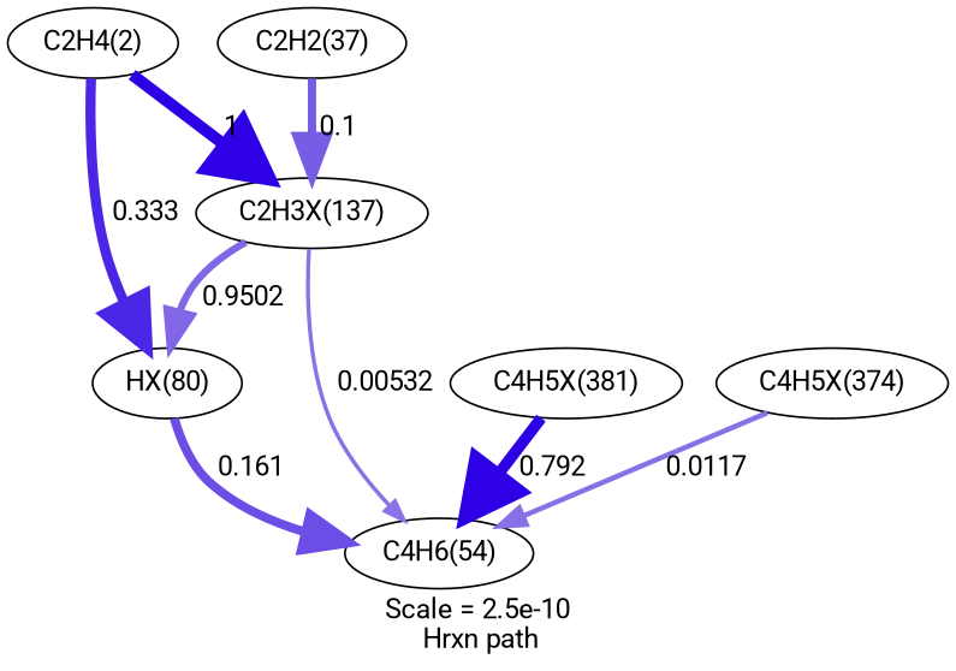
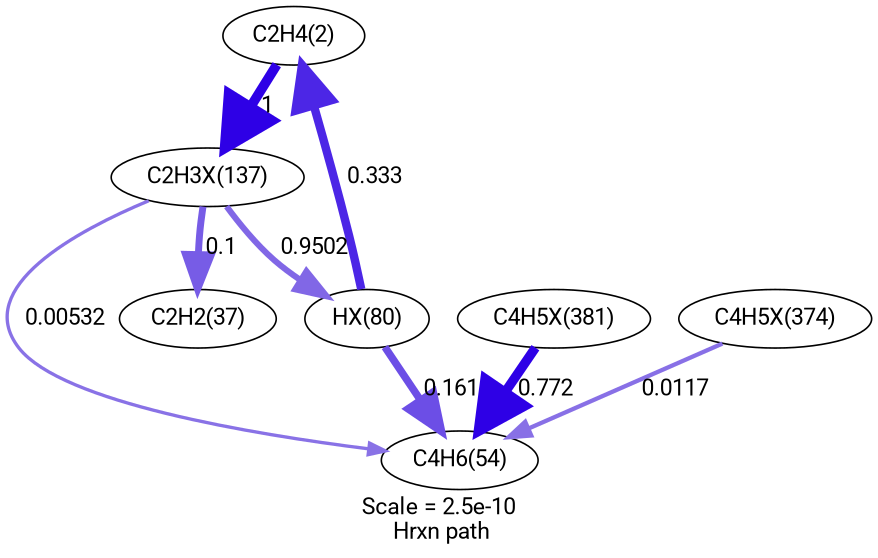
  digraph {
    fontname=Roboto
    label="Scale = 2.5e-10\l Hrxn path"
    node [fontname=Roboto]
    edge [fontname=Roboto]
    n1 [label="C2H4(2)"]
    n2 [label="HX(80)"]
    n3 [label="C2H3X(137)"]
    n4 [label="C4H6(54)"]
    n5 [label="C2H2(37)"]
    n6 [label="C4H5X(381)"]
    n7 [label="C4H5X(374)"]
-   n1 -> n2 [arrowsize=2.59 color="0.7, 0.833, 0.9" label=" 0.333" style="setlinewidth(5.17)"]
+   n2 -> n1 [arrowsize=2.59 color="0.7, 0.833, 0.9" label=" 0.333" style="setlinewidth(5.17)"]
    n1 -> n3 [arrowsize=3 color="0.7, 1.5, 0.9" label=" 1" style="setlinewidth(6)"]
    n2 -> n4 [arrowsize=2.31 color="0.7, 0.661, 0.9" label=" 0.161" style="setlinewidth(4.62)"]
    n3 -> n2 [arrowsize=1.87 color="0.7, 0.55, 0.9" label=" 0.9502" style="setlinewidth(3.74)"]
    n3 -> n4 [arrowsize=1.02 color="0.7, 0.505, 0.9" label=" 0.00532" style="setlinewidth(2.05)"]
-   n5 -> n3 [arrowsize=2.13 color="0.7, 0.6, 0.9" label=" 0.1" style="setlinewidth(4.26)"]
-   n6 -> n4 [arrowsize=2.91 color="0.7, 1.29, 0.9" label=" 0.792" style="setlinewidth(5.82)"]
+   n3 -> n5 [arrowsize=2.13 color="0.7, 0.6, 0.9" label=" 0.1" style="setlinewidth(4.26)"]
+   n6 -> n4 [arrowsize=2.91 color="0.7, 1.29, 0.9" label=" 0.772" style="setlinewidth(5.82)"]
    n7 -> n4 [arrowsize=1.32 color="0.7, 0.512, 0.9" label=" 0.0117" style="setlinewidth(2.64)"]
  }
